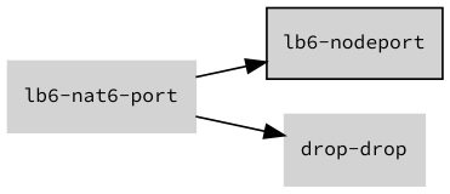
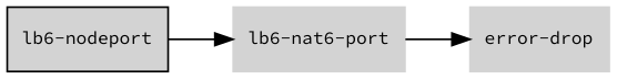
  digraph {
    fontname="Source Code Pro"
    rankdir=LR
    node [color=lightgray fillcolor=lightgray fontcolor=black fontname="Source Code Pro" fontsize=10 shape=box style=filled]
    edge [fontname="Source Code Pro" fontsize=8]
    "lb6-nodeport" [color=black]
    "lb6-nat6-port"
-   "error-drop" [label="drop-drop"]
-   "lb6-nat6-port" -> "lb6-nodeport"
+   "error-drop"
+   "lb6-nodeport" -> "lb6-nat6-port"
    "lb6-nat6-port" -> "error-drop"
  }
